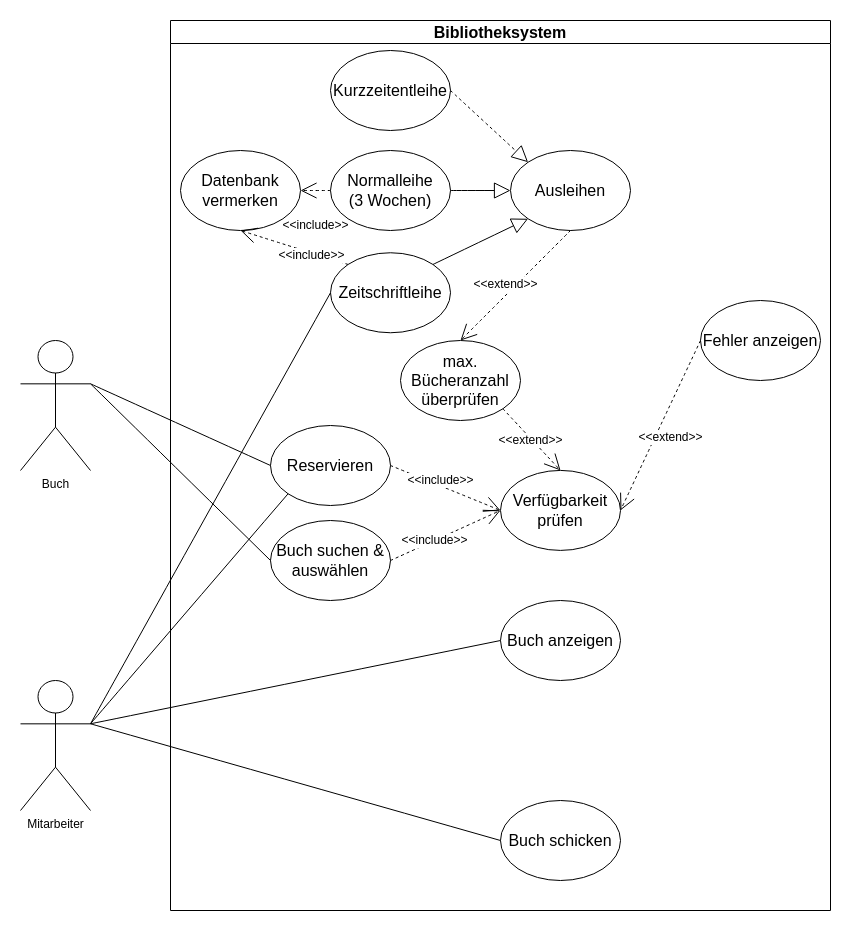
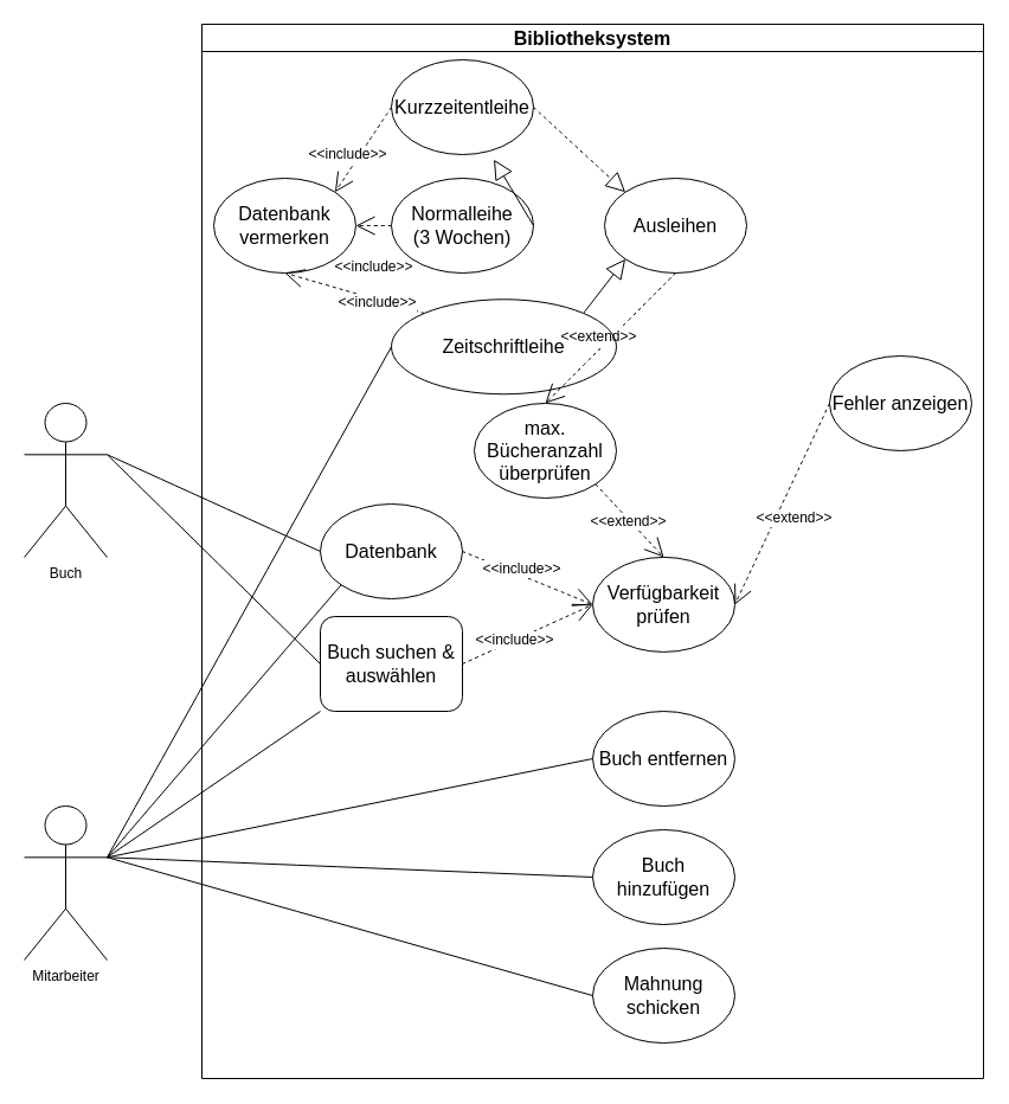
  <mxCell id="0" />
  <mxCell id="1" parent="0" />
  <mxCell id="2" value="Bibliotheksystem" style="swimlane;whiteSpace=wrap;html=1;fontSize=16;fillColor=none;glass=0;" parent="1" vertex="1"><mxGeometry x="170" y="20" width="660" height="890" as="geometry" /></mxCell>
  <mxCell id="3" style="edgeStyle=none;curved=1;rounded=0;sketch=0;orthogonalLoop=1;jettySize=auto;html=1;exitX=0.5;exitY=1;exitDx=0;exitDy=0;entryX=0.5;entryY=0;entryDx=0;entryDy=0;shadow=0;labelBackgroundColor=default;labelBorderColor=none;fontSize=12;fontColor=default;endArrow=open;endFill=0;startSize=14;endSize=14;sourcePerimeterSpacing=8;targetPerimeterSpacing=8;dashed=1;" parent="2" source="5" target="31" edge="1"><mxGeometry relative="1" as="geometry" /></mxCell>
  <mxCell id="4" value="&amp;lt;&amp;lt;extend&amp;gt;&amp;gt;" style="edgeLabel;html=1;align=center;verticalAlign=middle;resizable=0;points=[];fontSize=12;fontColor=default;" parent="3" vertex="1" connectable="0"><mxGeometry x="0.301" y="1" relative="1" as="geometry"><mxPoint x="5" y="-19" as="offset" /></mxGeometry></mxCell>
  <mxCell id="5" value="Ausleihen" style="ellipse;whiteSpace=wrap;html=1;fontSize=16;fillColor=none;" parent="2" vertex="1"><mxGeometry x="340" y="130" width="120" height="80" as="geometry" /></mxCell>
  <mxCell id="6" style="edgeStyle=none;curved=1;rounded=0;sketch=0;orthogonalLoop=1;jettySize=auto;html=1;exitX=1;exitY=0.5;exitDx=0;exitDy=0;entryX=0;entryY=0;entryDx=0;entryDy=0;shadow=0;labelBackgroundColor=default;labelBorderColor=none;fontSize=12;fontColor=default;endArrow=block;endFill=0;startSize=14;endSize=14;sourcePerimeterSpacing=8;targetPerimeterSpacing=8;dashed=1;" parent="2" source="9" target="5" edge="1"><mxGeometry relative="1" as="geometry" /></mxCell>
+ <mxCell id="7" style="edgeStyle=none;curved=1;rounded=0;sketch=0;orthogonalLoop=1;jettySize=auto;html=1;exitX=0;exitY=0.5;exitDx=0;exitDy=0;entryX=1;entryY=0;entryDx=0;entryDy=0;shadow=0;labelBackgroundColor=default;labelBorderColor=none;fontSize=12;fontColor=default;endArrow=open;endFill=0;startSize=14;endSize=14;sourcePerimeterSpacing=8;targetPerimeterSpacing=8;dashed=1;" parent="2" source="9" target="33" edge="1"><mxGeometry relative="1" as="geometry" /></mxCell>
+ <mxCell id="8" value="&amp;lt;&amp;lt;include&amp;gt;&amp;gt;" style="edgeLabel;html=1;align=center;verticalAlign=middle;resizable=0;points=[];fontSize=12;fontColor=default;" parent="7" vertex="1" connectable="0"><mxGeometry x="0.401" relative="1" as="geometry"><mxPoint x="-4" y="-10" as="offset" /></mxGeometry></mxCell>
  <mxCell id="9" value="Kurzzeitentleihe" style="ellipse;whiteSpace=wrap;html=1;fontSize=16;fillColor=none;" parent="2" vertex="1"><mxGeometry x="160" y="30" width="120" height="80" as="geometry" /></mxCell>
- <mxCell id="10" style="edgeStyle=none;curved=1;rounded=0;sketch=0;orthogonalLoop=1;jettySize=auto;html=1;exitX=1;exitY=0.5;exitDx=0;exitDy=0;entryX=0;entryY=0.5;entryDx=0;entryDy=0;shadow=0;labelBackgroundColor=default;labelBorderColor=none;fontSize=12;fontColor=default;endArrow=block;endFill=0;startSize=14;endSize=14;sourcePerimeterSpacing=8;targetPerimeterSpacing=8;" parent="2" source="12" target="5" edge="1"><mxGeometry relative="1" as="geometry" /></mxCell>
+ <mxCell id="10" style="edgeStyle=none;curved=1;rounded=0;sketch=0;orthogonalLoop=1;jettySize=auto;html=1;exitX=1;exitY=0.5;exitDx=0;exitDy=0;shadow=0;labelBackgroundColor=default;labelBorderColor=none;fontSize=12;fontColor=default;endArrow=block;endFill=0;startSize=14;endSize=14;sourcePerimeterSpacing=8;targetPerimeterSpacing=8;" parent="2" source="12" target="9" edge="1"><mxGeometry relative="1" as="geometry" /></mxCell>
  <mxCell id="11" style="edgeStyle=none;curved=1;rounded=0;sketch=0;orthogonalLoop=1;jettySize=auto;html=1;exitX=0;exitY=0.5;exitDx=0;exitDy=0;entryX=1;entryY=0.5;entryDx=0;entryDy=0;shadow=0;dashed=1;labelBackgroundColor=default;labelBorderColor=none;fontSize=12;fontColor=default;endArrow=open;endFill=0;startSize=14;endSize=14;sourcePerimeterSpacing=8;targetPerimeterSpacing=8;" parent="2" source="12" target="33" edge="1"><mxGeometry relative="1" as="geometry" /></mxCell>
  <mxCell id="12" value="Normalleihe &lt;br&gt;(3 Wochen)" style="ellipse;whiteSpace=wrap;html=1;fontSize=16;fillColor=none;" parent="2" vertex="1"><mxGeometry x="160" y="130" width="120" height="80" as="geometry" /></mxCell>
  <mxCell id="13" style="edgeStyle=none;curved=1;rounded=0;sketch=0;orthogonalLoop=1;jettySize=auto;html=1;exitX=1;exitY=0;exitDx=0;exitDy=0;entryX=0;entryY=1;entryDx=0;entryDy=0;shadow=0;labelBackgroundColor=default;labelBorderColor=none;fontSize=12;fontColor=default;endArrow=block;endFill=0;startSize=14;endSize=14;sourcePerimeterSpacing=8;targetPerimeterSpacing=8;" parent="2" source="16" target="5" edge="1"><mxGeometry relative="1" as="geometry" /></mxCell>
  <mxCell id="14" style="edgeStyle=none;curved=1;rounded=0;sketch=0;orthogonalLoop=1;jettySize=auto;html=1;exitX=0;exitY=0;exitDx=0;exitDy=0;entryX=0.5;entryY=1;entryDx=0;entryDy=0;shadow=0;dashed=1;labelBackgroundColor=default;labelBorderColor=none;fontSize=12;fontColor=default;endArrow=open;endFill=0;startSize=14;endSize=14;sourcePerimeterSpacing=8;targetPerimeterSpacing=8;" parent="2" source="16" target="33" edge="1"><mxGeometry relative="1" as="geometry" /></mxCell>
  <mxCell id="15" value="&amp;lt;&amp;lt;include&amp;gt;&amp;gt;" style="edgeLabel;html=1;align=center;verticalAlign=middle;resizable=0;points=[];fontSize=12;fontColor=default;" parent="14" vertex="1" connectable="0"><mxGeometry x="-0.333" y="2" relative="1" as="geometry"><mxPoint as="offset" /></mxGeometry></mxCell>
- <mxCell id="16" value="Zeitschriftleihe" style="ellipse;whiteSpace=wrap;html=1;fontSize=16;fillColor=none;" parent="2" vertex="1"><mxGeometry x="160" y="232.25" width="120" height="80" as="geometry" /></mxCell>
+ <mxCell id="16" value="Zeitschriftleihe" style="ellipse;whiteSpace=wrap;html=1;fontSize=16;fillColor=none;" parent="2" vertex="1"><mxGeometry x="160" y="232.25" width="190" height="80" as="geometry" /></mxCell>
  <mxCell id="17" style="edgeStyle=none;curved=1;rounded=0;sketch=0;orthogonalLoop=1;jettySize=auto;html=1;exitX=1;exitY=0.5;exitDx=0;exitDy=0;entryX=0;entryY=0.5;entryDx=0;entryDy=0;shadow=0;labelBackgroundColor=default;labelBorderColor=none;fontSize=12;fontColor=default;endArrow=open;endFill=0;startSize=14;endSize=14;sourcePerimeterSpacing=8;targetPerimeterSpacing=8;dashed=1;" parent="2" source="19" target="20" edge="1"><mxGeometry relative="1" as="geometry" /></mxCell>
  <mxCell id="18" value="&amp;lt;&amp;lt;include&amp;gt;&amp;gt;" style="edgeLabel;html=1;align=center;verticalAlign=middle;resizable=0;points=[];fontSize=12;fontColor=default;" parent="17" vertex="1" connectable="0"><mxGeometry x="-0.205" y="1" relative="1" as="geometry"><mxPoint as="offset" /></mxGeometry></mxCell>
- <mxCell id="19" value="Buch suchen &amp;amp;&lt;br&gt;auswählen" style="ellipse;whiteSpace=wrap;html=1;fontSize=16;fillColor=none;" parent="2" vertex="1"><mxGeometry x="100" y="500" width="120" height="80" as="geometry" /></mxCell>
+ <mxCell id="19" value="Buch suchen &amp;amp;&lt;br&gt;auswählen" style="whiteSpace=wrap;html=1;fontSize=16;fillColor=none;rounded=1;" parent="2" vertex="1"><mxGeometry x="100" y="500" width="120" height="80" as="geometry" /></mxCell>
  <mxCell id="20" value="Verfügbarkeit prüfen" style="ellipse;whiteSpace=wrap;html=1;fontSize=16;fillColor=none;" parent="2" vertex="1"><mxGeometry x="330" y="449.92" width="120" height="80" as="geometry" /></mxCell>
  <mxCell id="21" style="edgeStyle=none;curved=1;rounded=0;sketch=0;orthogonalLoop=1;jettySize=auto;html=1;exitX=0;exitY=0.5;exitDx=0;exitDy=0;entryX=1;entryY=0.5;entryDx=0;entryDy=0;shadow=0;dashed=1;labelBackgroundColor=default;labelBorderColor=none;fontSize=12;fontColor=default;endArrow=open;startSize=14;endSize=14;sourcePerimeterSpacing=8;targetPerimeterSpacing=8;" parent="2" source="23" target="20" edge="1"><mxGeometry relative="1" as="geometry" /></mxCell>
  <mxCell id="22" value="&amp;lt;&amp;lt;extend&amp;gt;&amp;gt;" style="edgeLabel;html=1;align=center;verticalAlign=middle;resizable=0;points=[];fontSize=12;fontColor=default;" parent="21" vertex="1" connectable="0"><mxGeometry x="0.153" y="2" relative="1" as="geometry"><mxPoint x="14" y="-2" as="offset" /></mxGeometry></mxCell>
  <mxCell id="23" value="Fehler anzeigen" style="ellipse;whiteSpace=wrap;html=1;fontSize=16;fillColor=none;" parent="2" vertex="1"><mxGeometry x="530" y="280" width="120" height="80" as="geometry" /></mxCell>
- <mxCell id="24" value="Buch anzeigen" style="ellipse;whiteSpace=wrap;html=1;fontSize=16;fillColor=none;" parent="2" vertex="1"><mxGeometry x="330" y="580" width="120" height="80" as="geometry" /></mxCell>
+ <mxCell id="24" value="Buch entfernen" style="ellipse;whiteSpace=wrap;html=1;fontSize=16;fillColor=none;" parent="2" vertex="1"><mxGeometry x="330" y="580" width="120" height="80" as="geometry" /></mxCell>
+ <mxCell id="25" value="Buch hinzufügen" style="ellipse;whiteSpace=wrap;html=1;fontSize=16;fillColor=none;" parent="2" vertex="1"><mxGeometry x="330" y="680" width="120" height="80" as="geometry" /></mxCell>
  <mxCell id="26" style="edgeStyle=none;curved=1;rounded=0;sketch=0;orthogonalLoop=1;jettySize=auto;html=1;exitX=1;exitY=0.5;exitDx=0;exitDy=0;entryX=0;entryY=0.5;entryDx=0;entryDy=0;shadow=0;labelBackgroundColor=default;labelBorderColor=none;fontSize=12;fontColor=default;endArrow=open;endFill=0;startSize=14;endSize=14;sourcePerimeterSpacing=8;targetPerimeterSpacing=8;dashed=1;" parent="2" source="28" target="20" edge="1"><mxGeometry relative="1" as="geometry" /></mxCell>
  <mxCell id="27" value="&amp;lt;&amp;lt;include&amp;gt;&amp;gt;" style="edgeLabel;html=1;align=center;verticalAlign=middle;resizable=0;points=[];fontSize=12;fontColor=default;" parent="26" vertex="1" connectable="0"><mxGeometry x="0.182" y="1" relative="1" as="geometry"><mxPoint x="-16" y="-11" as="offset" /></mxGeometry></mxCell>
- <mxCell id="28" value="Reservieren" style="ellipse;whiteSpace=wrap;html=1;fontSize=16;fillColor=none;" parent="2" vertex="1"><mxGeometry x="100" y="405" width="120" height="80" as="geometry" /></mxCell>
+ <mxCell id="28" value="Datenbank" style="ellipse;whiteSpace=wrap;html=1;fontSize=16;fillColor=none;" parent="2" vertex="1"><mxGeometry x="100" y="405" width="120" height="80" as="geometry" /></mxCell>
  <mxCell id="29" style="edgeStyle=none;curved=1;rounded=0;sketch=0;orthogonalLoop=1;jettySize=auto;html=1;exitX=1;exitY=1;exitDx=0;exitDy=0;entryX=0.5;entryY=0;entryDx=0;entryDy=0;shadow=0;labelBackgroundColor=default;labelBorderColor=none;fontSize=12;fontColor=default;endArrow=open;endFill=0;startSize=14;endSize=14;sourcePerimeterSpacing=8;targetPerimeterSpacing=8;dashed=1;" parent="2" source="31" target="20" edge="1"><mxGeometry relative="1" as="geometry" /></mxCell>
  <mxCell id="30" value="&amp;lt;&amp;lt;extend&amp;gt;&amp;gt;" style="edgeLabel;html=1;align=center;verticalAlign=middle;resizable=0;points=[];fontSize=12;fontColor=default;" parent="29" vertex="1" connectable="0"><mxGeometry x="-0.388" y="-2" relative="1" as="geometry"><mxPoint x="11" y="11" as="offset" /></mxGeometry></mxCell>
  <mxCell id="31" value="max. Bücheranzahl überprüfen" style="ellipse;whiteSpace=wrap;html=1;fontSize=16;fillColor=none;" parent="2" vertex="1"><mxGeometry x="230" y="320" width="120" height="80" as="geometry" /></mxCell>
- <mxCell id="32" value="Buch schicken" style="ellipse;whiteSpace=wrap;html=1;fontSize=16;fillColor=none;" parent="2" vertex="1"><mxGeometry x="330" y="780" width="120" height="80" as="geometry" /></mxCell>
+ <mxCell id="32" value="Mahnung schicken" style="ellipse;whiteSpace=wrap;html=1;fontSize=16;fillColor=none;" parent="2" vertex="1"><mxGeometry x="330" y="780" width="120" height="80" as="geometry" /></mxCell>
  <mxCell id="33" value="Datenbank vermerken" style="ellipse;whiteSpace=wrap;html=1;fontSize=16;fillColor=none;" parent="2" vertex="1"><mxGeometry x="10" y="130" width="120" height="80" as="geometry" /></mxCell>
  <mxCell id="34" value="&amp;lt;&amp;lt;include&amp;gt;&amp;gt;" style="text;html=1;align=center;verticalAlign=middle;resizable=0;points=[];autosize=1;strokeColor=none;fillColor=none;fontSize=12;fontColor=default;" parent="2" vertex="1"><mxGeometry x="100" y="190" width="90" height="30" as="geometry" /></mxCell>
  <mxCell id="35" style="edgeStyle=none;curved=1;rounded=0;sketch=0;orthogonalLoop=1;jettySize=auto;html=1;exitX=1;exitY=0.333;exitDx=0;exitDy=0;exitPerimeter=0;entryX=0;entryY=0.5;entryDx=0;entryDy=0;shadow=0;labelBackgroundColor=default;labelBorderColor=none;fontSize=12;fontColor=default;endArrow=none;endFill=0;startSize=14;endSize=14;sourcePerimeterSpacing=8;targetPerimeterSpacing=8;" parent="1" source="37" target="28" edge="1"><mxGeometry relative="1" as="geometry" /></mxCell>
  <mxCell id="36" style="edgeStyle=none;curved=1;rounded=0;sketch=0;orthogonalLoop=1;jettySize=auto;html=1;exitX=1;exitY=0.333;exitDx=0;exitDy=0;exitPerimeter=0;entryX=0;entryY=0.5;entryDx=0;entryDy=0;shadow=0;labelBackgroundColor=default;labelBorderColor=none;fontSize=12;fontColor=default;endArrow=none;endFill=0;startSize=14;endSize=14;sourcePerimeterSpacing=8;targetPerimeterSpacing=8;" parent="1" source="37" target="19" edge="1"><mxGeometry relative="1" as="geometry" /></mxCell>
  <mxCell id="37" value="Buch" style="shape=umlActor;verticalLabelPosition=bottom;verticalAlign=top;html=1;glass=0;fontSize=12;fontColor=default;fillColor=none;" parent="1" vertex="1"><mxGeometry x="20" y="340" width="70" height="130" as="geometry" /></mxCell>
  <mxCell id="38" style="edgeStyle=none;curved=1;rounded=0;sketch=0;orthogonalLoop=1;jettySize=auto;html=1;exitX=1;exitY=0.333;exitDx=0;exitDy=0;exitPerimeter=0;entryX=0;entryY=0.5;entryDx=0;entryDy=0;shadow=0;labelBackgroundColor=default;labelBorderColor=none;fontSize=12;fontColor=default;endArrow=none;endFill=0;startSize=14;endSize=14;sourcePerimeterSpacing=8;targetPerimeterSpacing=8;" parent="1" source="44" target="24" edge="1"><mxGeometry relative="1" as="geometry" /></mxCell>
+ <mxCell id="39" style="edgeStyle=none;curved=1;rounded=0;sketch=0;orthogonalLoop=1;jettySize=auto;html=1;exitX=1;exitY=0.333;exitDx=0;exitDy=0;exitPerimeter=0;entryX=0;entryY=0.5;entryDx=0;entryDy=0;shadow=0;labelBackgroundColor=default;labelBorderColor=none;fontSize=12;fontColor=default;endArrow=none;endFill=0;startSize=14;endSize=14;sourcePerimeterSpacing=8;targetPerimeterSpacing=8;" parent="1" source="44" target="25" edge="1"><mxGeometry relative="1" as="geometry" /></mxCell>
  <mxCell id="40" style="edgeStyle=none;curved=1;rounded=0;sketch=0;orthogonalLoop=1;jettySize=auto;html=1;exitX=1;exitY=0.333;exitDx=0;exitDy=0;exitPerimeter=0;entryX=0;entryY=0.5;entryDx=0;entryDy=0;shadow=0;labelBackgroundColor=default;labelBorderColor=none;fontSize=12;fontColor=default;endArrow=none;endFill=0;startSize=14;endSize=14;sourcePerimeterSpacing=8;targetPerimeterSpacing=8;" parent="1" source="44" target="32" edge="1"><mxGeometry relative="1" as="geometry" /></mxCell>
  <mxCell id="41" style="edgeStyle=none;curved=1;rounded=0;sketch=0;orthogonalLoop=1;jettySize=auto;html=1;exitX=1;exitY=0.333;exitDx=0;exitDy=0;exitPerimeter=0;entryX=0;entryY=0.5;entryDx=0;entryDy=0;shadow=0;labelBackgroundColor=default;labelBorderColor=none;fontSize=12;fontColor=default;endArrow=none;endFill=0;startSize=14;endSize=14;sourcePerimeterSpacing=8;targetPerimeterSpacing=8;" parent="1" source="44" target="16" edge="1"><mxGeometry relative="1" as="geometry" /></mxCell>
+ <mxCell id="42" style="edgeStyle=none;curved=1;rounded=0;sketch=0;orthogonalLoop=1;jettySize=auto;html=1;exitX=1;exitY=0.333;exitDx=0;exitDy=0;exitPerimeter=0;entryX=0;entryY=1;entryDx=0;entryDy=0;shadow=0;labelBackgroundColor=default;labelBorderColor=none;fontSize=12;fontColor=default;endArrow=none;endFill=0;startSize=14;endSize=14;sourcePerimeterSpacing=8;targetPerimeterSpacing=8;" parent="1" source="44" target="19" edge="1"><mxGeometry relative="1" as="geometry" /></mxCell>
  <mxCell id="43" style="edgeStyle=none;curved=1;rounded=0;sketch=0;orthogonalLoop=1;jettySize=auto;html=1;exitX=1;exitY=0.333;exitDx=0;exitDy=0;exitPerimeter=0;entryX=0;entryY=1;entryDx=0;entryDy=0;shadow=0;labelBackgroundColor=default;labelBorderColor=none;fontSize=12;fontColor=default;endArrow=none;endFill=0;startSize=14;endSize=14;sourcePerimeterSpacing=8;targetPerimeterSpacing=8;" parent="1" source="44" target="28" edge="1"><mxGeometry relative="1" as="geometry" /></mxCell>
  <mxCell id="44" value="Mitarbeiter" style="shape=umlActor;verticalLabelPosition=bottom;verticalAlign=top;html=1;glass=0;fontSize=12;fontColor=default;fillColor=none;" parent="1" vertex="1"><mxGeometry x="20" y="680" width="70" height="130" as="geometry" /></mxCell>
